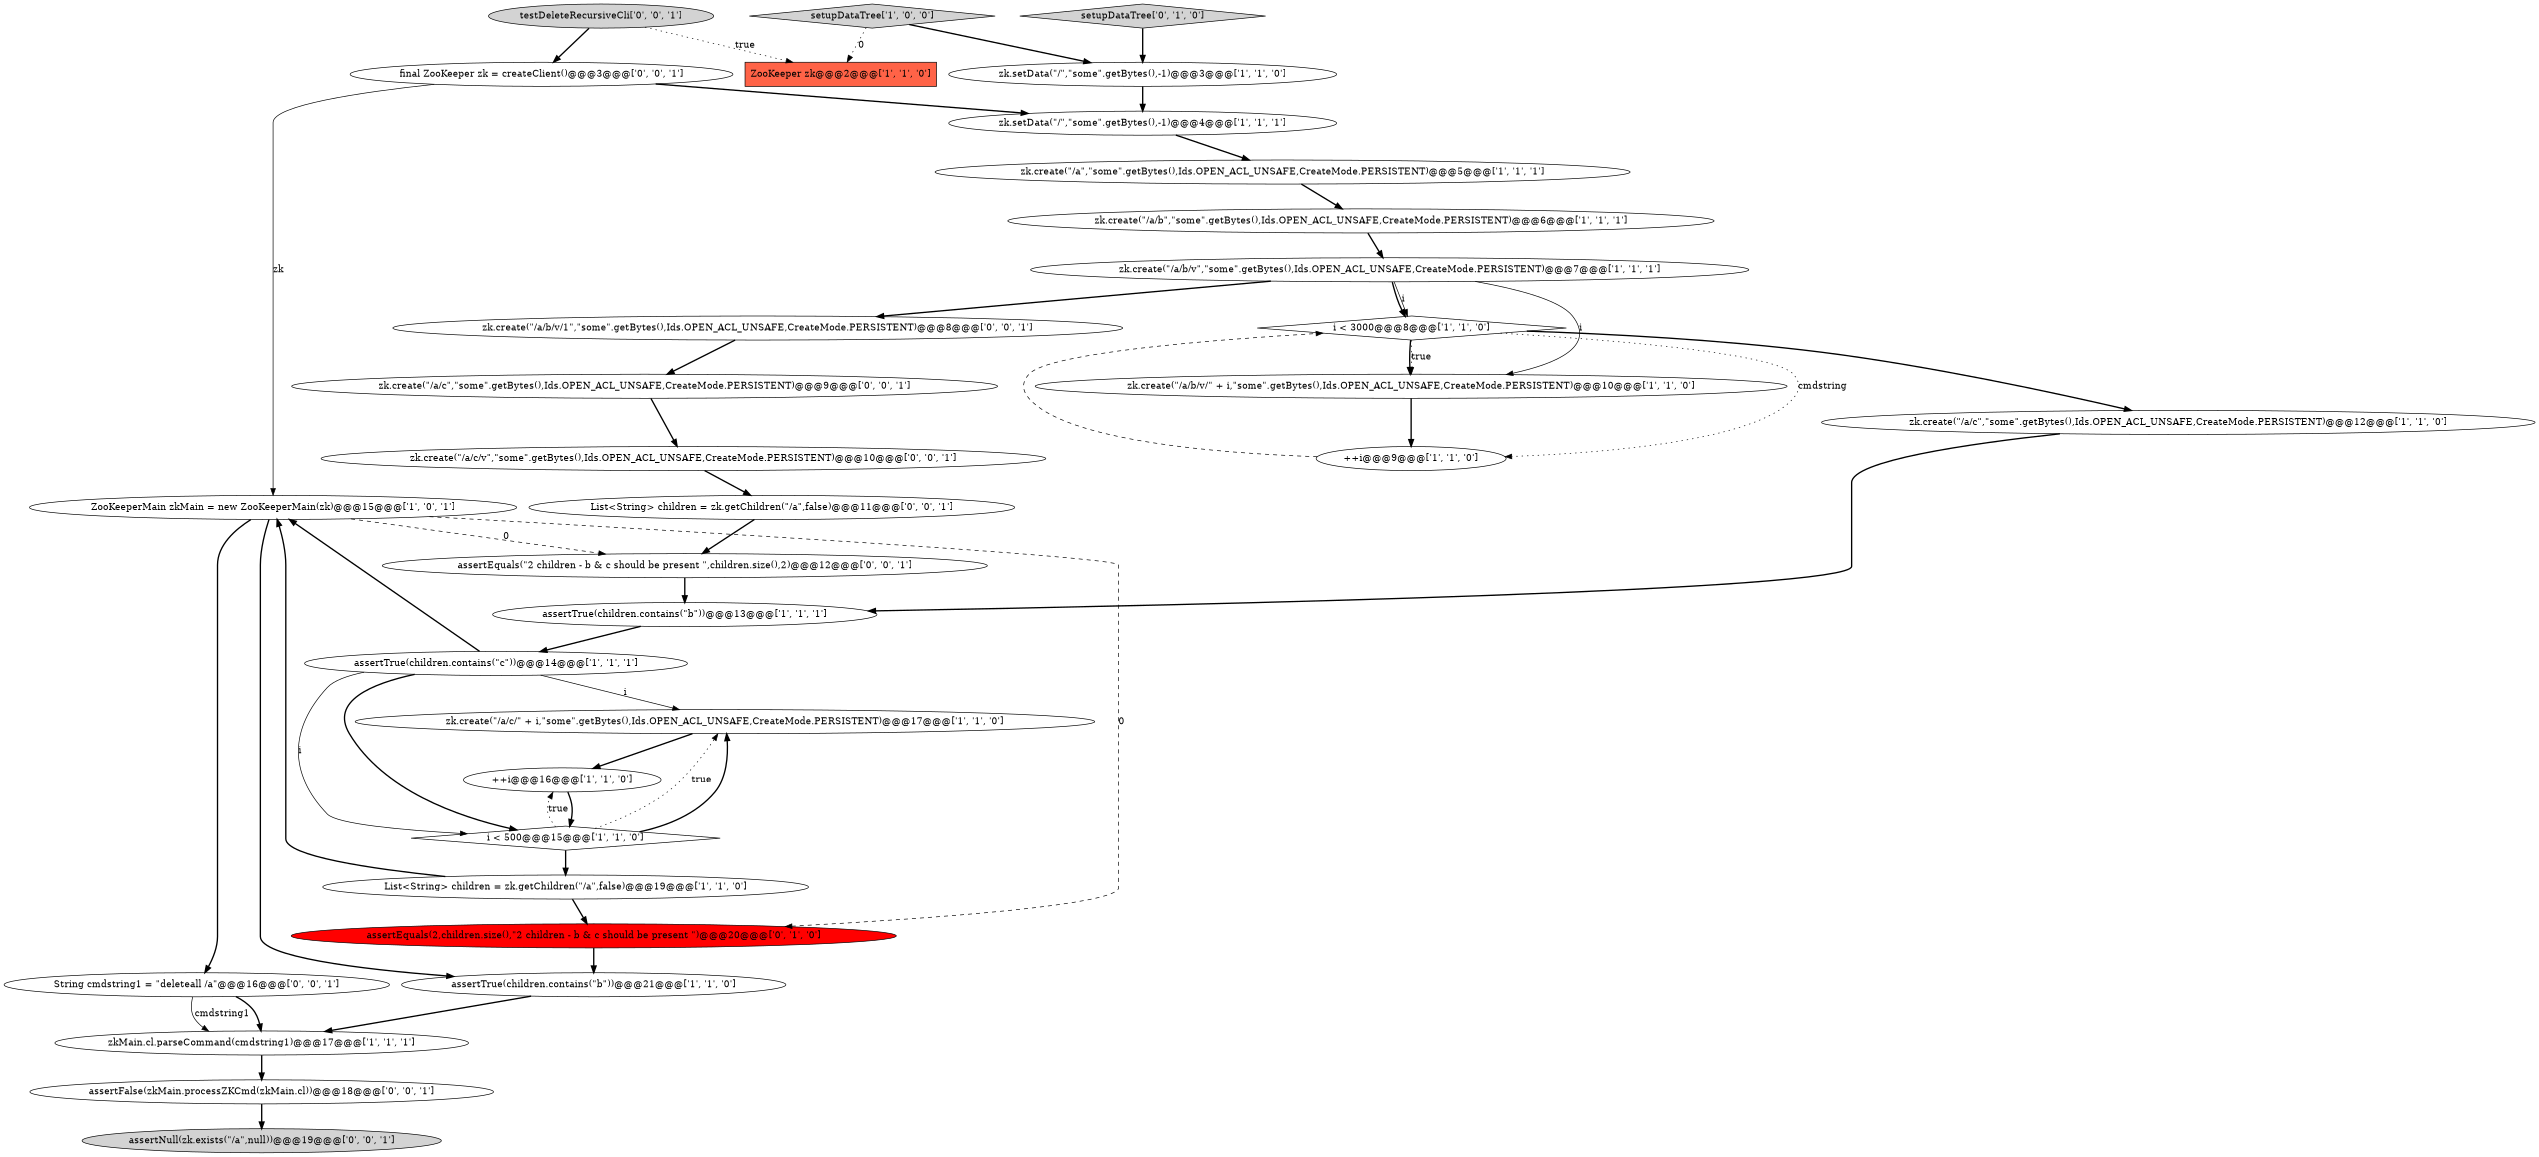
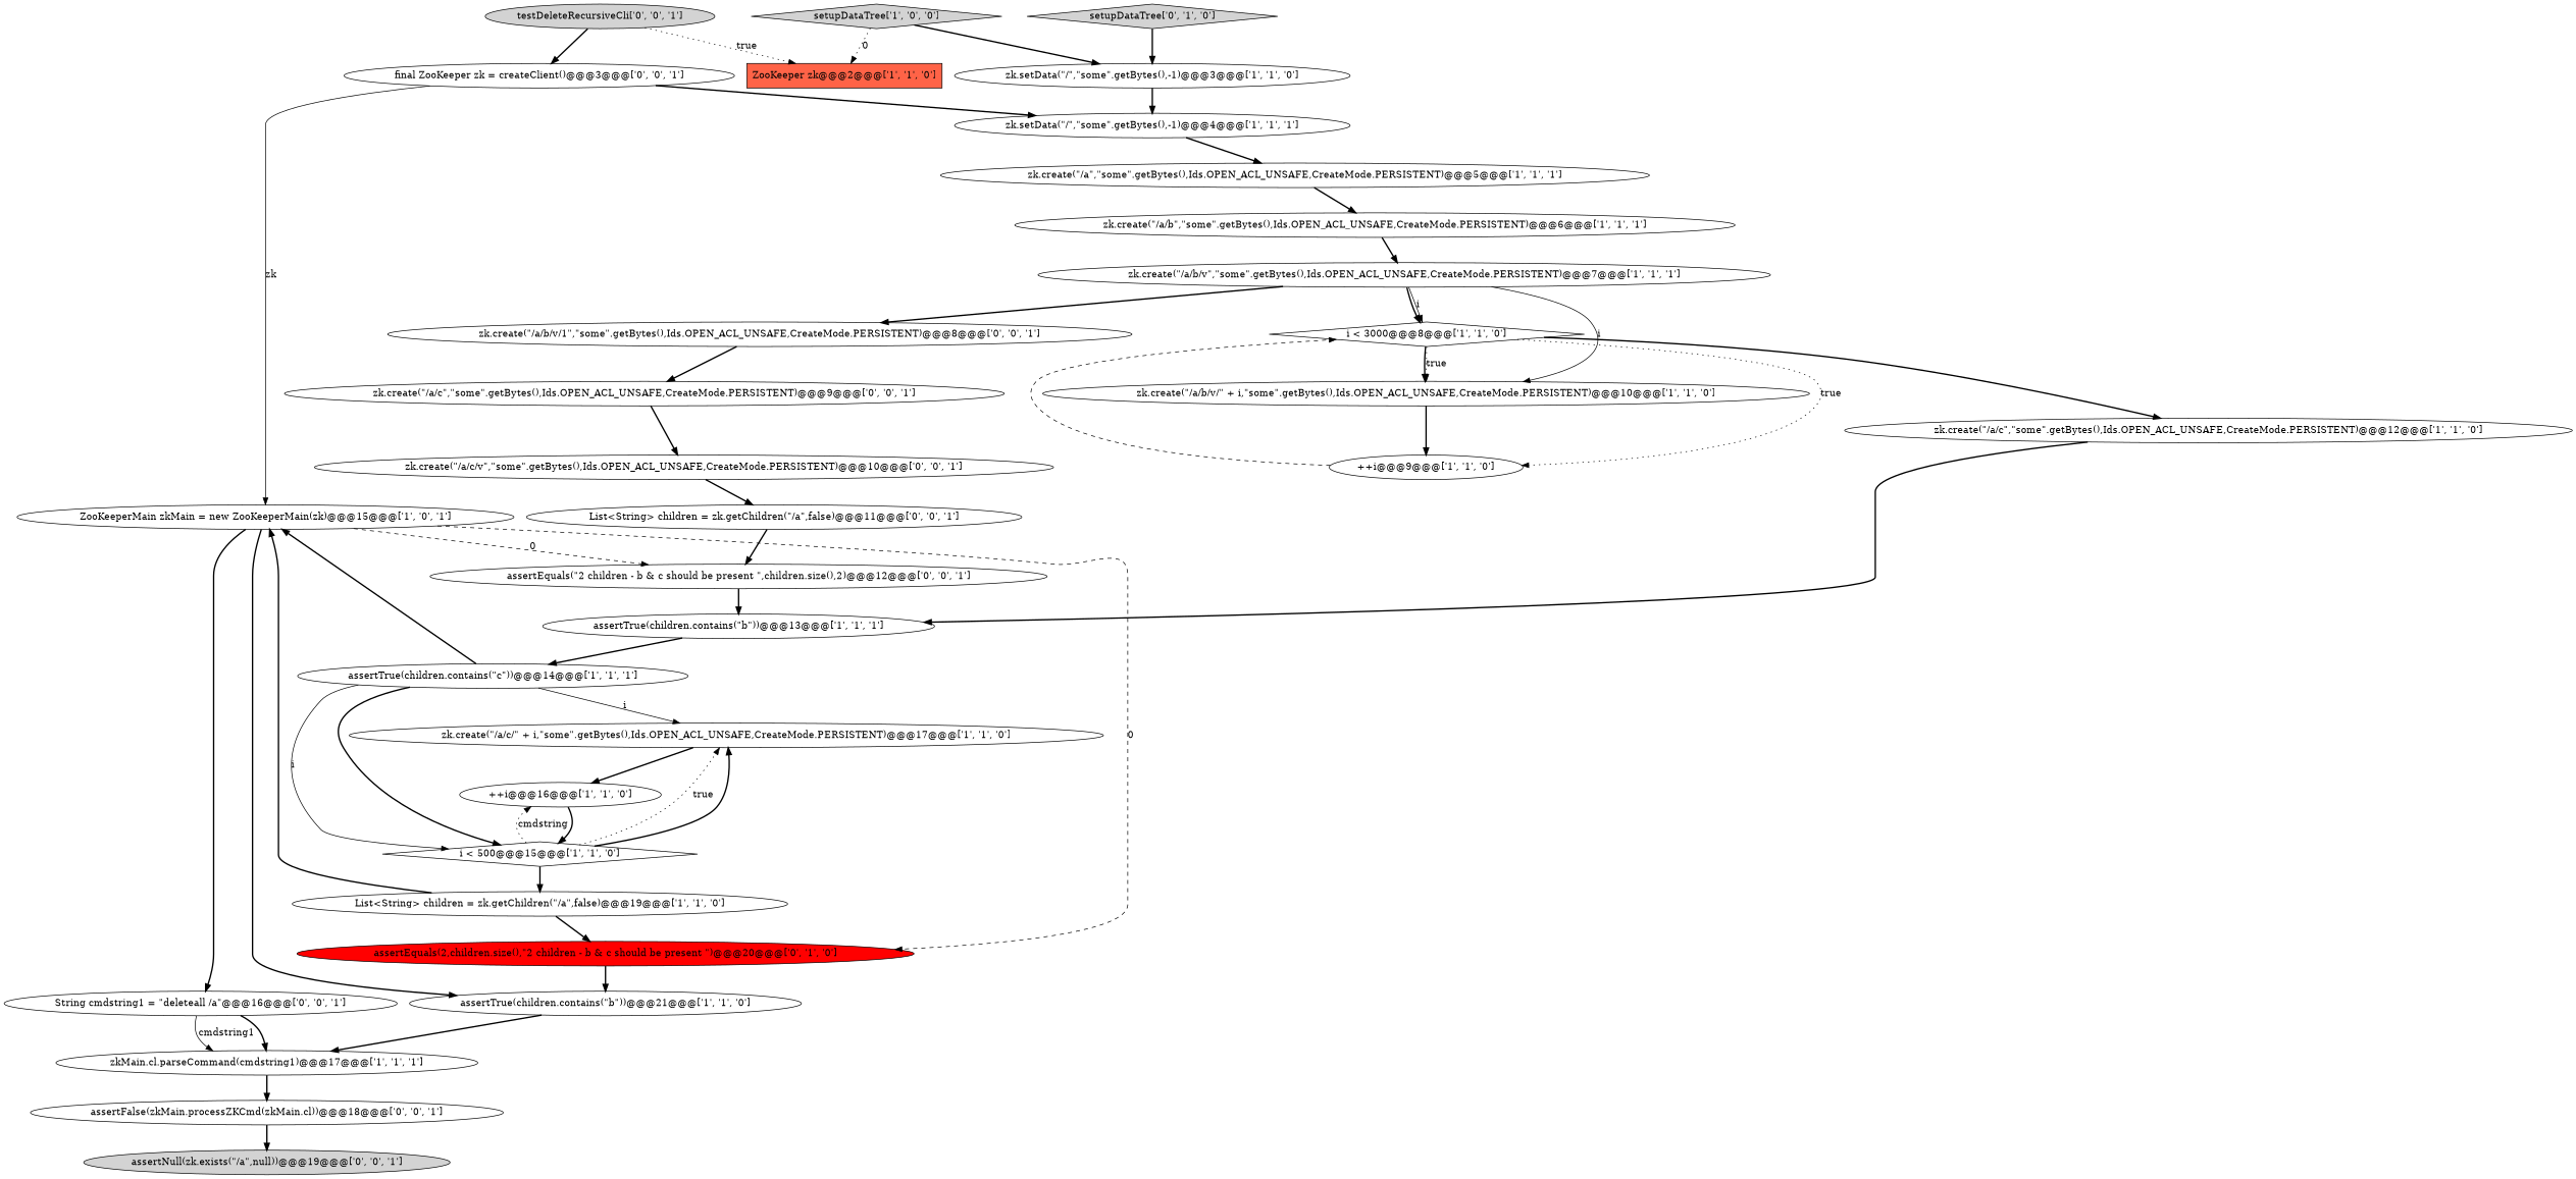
  digraph {
    node [fillcolor=white shape=ellipse style=filled]
    edge [style=bold]
    n1 [fillcolor=lightgray label="testDeleteRecursiveCli['0', '0', '1']"]
    n2 [label="final ZooKeeper zk = createClient()@@@3@@@['0', '0', '1']"]
    n3 [fillcolor=tomato label="ZooKeeper zk@@@2@@@['1', '1', '0']" shape=box]
    n4 [label="ZooKeeperMain zkMain = new ZooKeeperMain(zk)@@@15@@@['1', '0', '1']"]
    n5 [label="zk.setData(\"/\",\"some\".getBytes(),-1)@@@4@@@['1', '1', '1']"]
    n6 [label="zk.create(\"/a/b/v/1\",\"some\".getBytes(),Ids.OPEN_ACL_UNSAFE,CreateMode.PERSISTENT)@@@8@@@['0', '0', '1']"]
    n7 [label="zk.create(\"/a/c\",\"some\".getBytes(),Ids.OPEN_ACL_UNSAFE,CreateMode.PERSISTENT)@@@9@@@['0', '0', '1']"]
    n8 [label="zk.create(\"/a/c/v\",\"some\".getBytes(),Ids.OPEN_ACL_UNSAFE,CreateMode.PERSISTENT)@@@10@@@['0', '0', '1']"]
    n9 [label="zk.create(\"/a/b\",\"some\".getBytes(),Ids.OPEN_ACL_UNSAFE,CreateMode.PERSISTENT)@@@6@@@['1', '1', '1']"]
    n10 [label="zk.create(\"/a/b/v\",\"some\".getBytes(),Ids.OPEN_ACL_UNSAFE,CreateMode.PERSISTENT)@@@7@@@['1', '1', '1']"]
    n11 [label="i < 3000@@@8@@@['1', '1', '0']" shape=diamond]
    n12 [label="zk.create(\"/a/b/v/\" + i,\"some\".getBytes(),Ids.OPEN_ACL_UNSAFE,CreateMode.PERSISTENT)@@@10@@@['1', '1', '0']"]
    n13 [fillcolor=red label="assertEquals(2,children.size(),\"2 children - b & c should be present \")@@@20@@@['0', '1', '0']"]
    n14 [label="assertTrue(children.contains(\"b\"))@@@21@@@['1', '1', '0']"]
    n15 [label="String cmdstring1 = \"deleteall /a\"@@@16@@@['0', '0', '1']"]
    n16 [label="assertEquals(\"2 children - b & c should be present \",children.size(),2)@@@12@@@['0', '0', '1']"]
    n17 [label="zk.create(\"/a\",\"some\".getBytes(),Ids.OPEN_ACL_UNSAFE,CreateMode.PERSISTENT)@@@5@@@['1', '1', '1']"]
    n18 [label="zkMain.cl.parseCommand(cmdstring1)@@@17@@@['1', '1', '1']"]
    n19 [fillcolor=lightgray label="setupDataTree['1', '0', '0']" shape=diamond]
    n20 [label="zk.setData(\"/\",\"some\".getBytes(),-1)@@@3@@@['1', '1', '0']"]
    n21 [label="++i@@@9@@@['1', '1', '0']"]
    n22 [label="zk.create(\"/a/c\",\"some\".getBytes(),Ids.OPEN_ACL_UNSAFE,CreateMode.PERSISTENT)@@@12@@@['1', '1', '0']"]
    n23 [fillcolor=lightgray label="setupDataTree['0', '1', '0']" shape=diamond]
    n24 [label="assertFalse(zkMain.processZKCmd(zkMain.cl))@@@18@@@['0', '0', '1']"]
    n25 [label="++i@@@16@@@['1', '1', '0']"]
    n26 [label="i < 500@@@15@@@['1', '1', '0']" shape=diamond]
    n27 [label="zk.create(\"/a/c/\" + i,\"some\".getBytes(),Ids.OPEN_ACL_UNSAFE,CreateMode.PERSISTENT)@@@17@@@['1', '1', '0']"]
    n28 [label="List<String> children = zk.getChildren(\"/a\",false)@@@19@@@['1', '1', '0']"]
    n29 [label="assertTrue(children.contains(\"c\"))@@@14@@@['1', '1', '1']"]
    n30 [label="assertTrue(children.contains(\"b\"))@@@13@@@['1', '1', '1']"]
    n31 [fillcolor=lightgray label="assertNull(zk.exists(\"/a\",null))@@@19@@@['0', '0', '1']"]
    n32 [label="List<String> children = zk.getChildren(\"/a\",false)@@@11@@@['0', '0', '1']"]
    n1 -> n2
    n1 -> n3 [label=true style=dotted]
    n2 -> n4 [label=zk style=solid]
    n2 -> n5
    n4 -> n13 [label=0 style=dashed]
    n4 -> n14
    n4 -> n15
    n4 -> n16 [label=0 style=dashed]
    n5 -> n17
    n6 -> n7
    n7 -> n8
    n8 -> n32
    n9 -> n10
    n10 -> n6
    n10 -> n11
    n10 -> n11 [label=i style=solid]
    n10 -> n12 [label=i style=solid]
    n11 -> n12
    n11 -> n12 [label=true style=dotted]
-   n11 -> n21 [label=cmdstring style=dotted]
+   n11 -> n21 [label=true style=dotted]
    n11 -> n22
    n12 -> n21
    n13 -> n14
    n14 -> n18
    n15 -> n18
    n15 -> n18 [label=cmdstring1 style=solid]
    n16 -> n30
    n17 -> n9
    n18 -> n24
    n19 -> n3 [label=0 style=dotted]
    n19 -> n20
    n20 -> n5
    n21 -> n11 [style=dashed]
    n22 -> n30
    n23 -> n20
    n24 -> n31
    n25 -> n26
-   n26 -> n25 [label=true style=dotted]
+   n26 -> n25 [label=cmdstring style=dotted]
    n26 -> n27 [label=true style=dotted]
    n26 -> n27
    n26 -> n28
    n27 -> n25
    n28 -> n4
    n28 -> n13
    n29 -> n4
    n29 -> n26 [label=i style=solid]
    n29 -> n26
    n29 -> n27 [label=i style=solid]
    n30 -> n29
    n32 -> n16
  }
